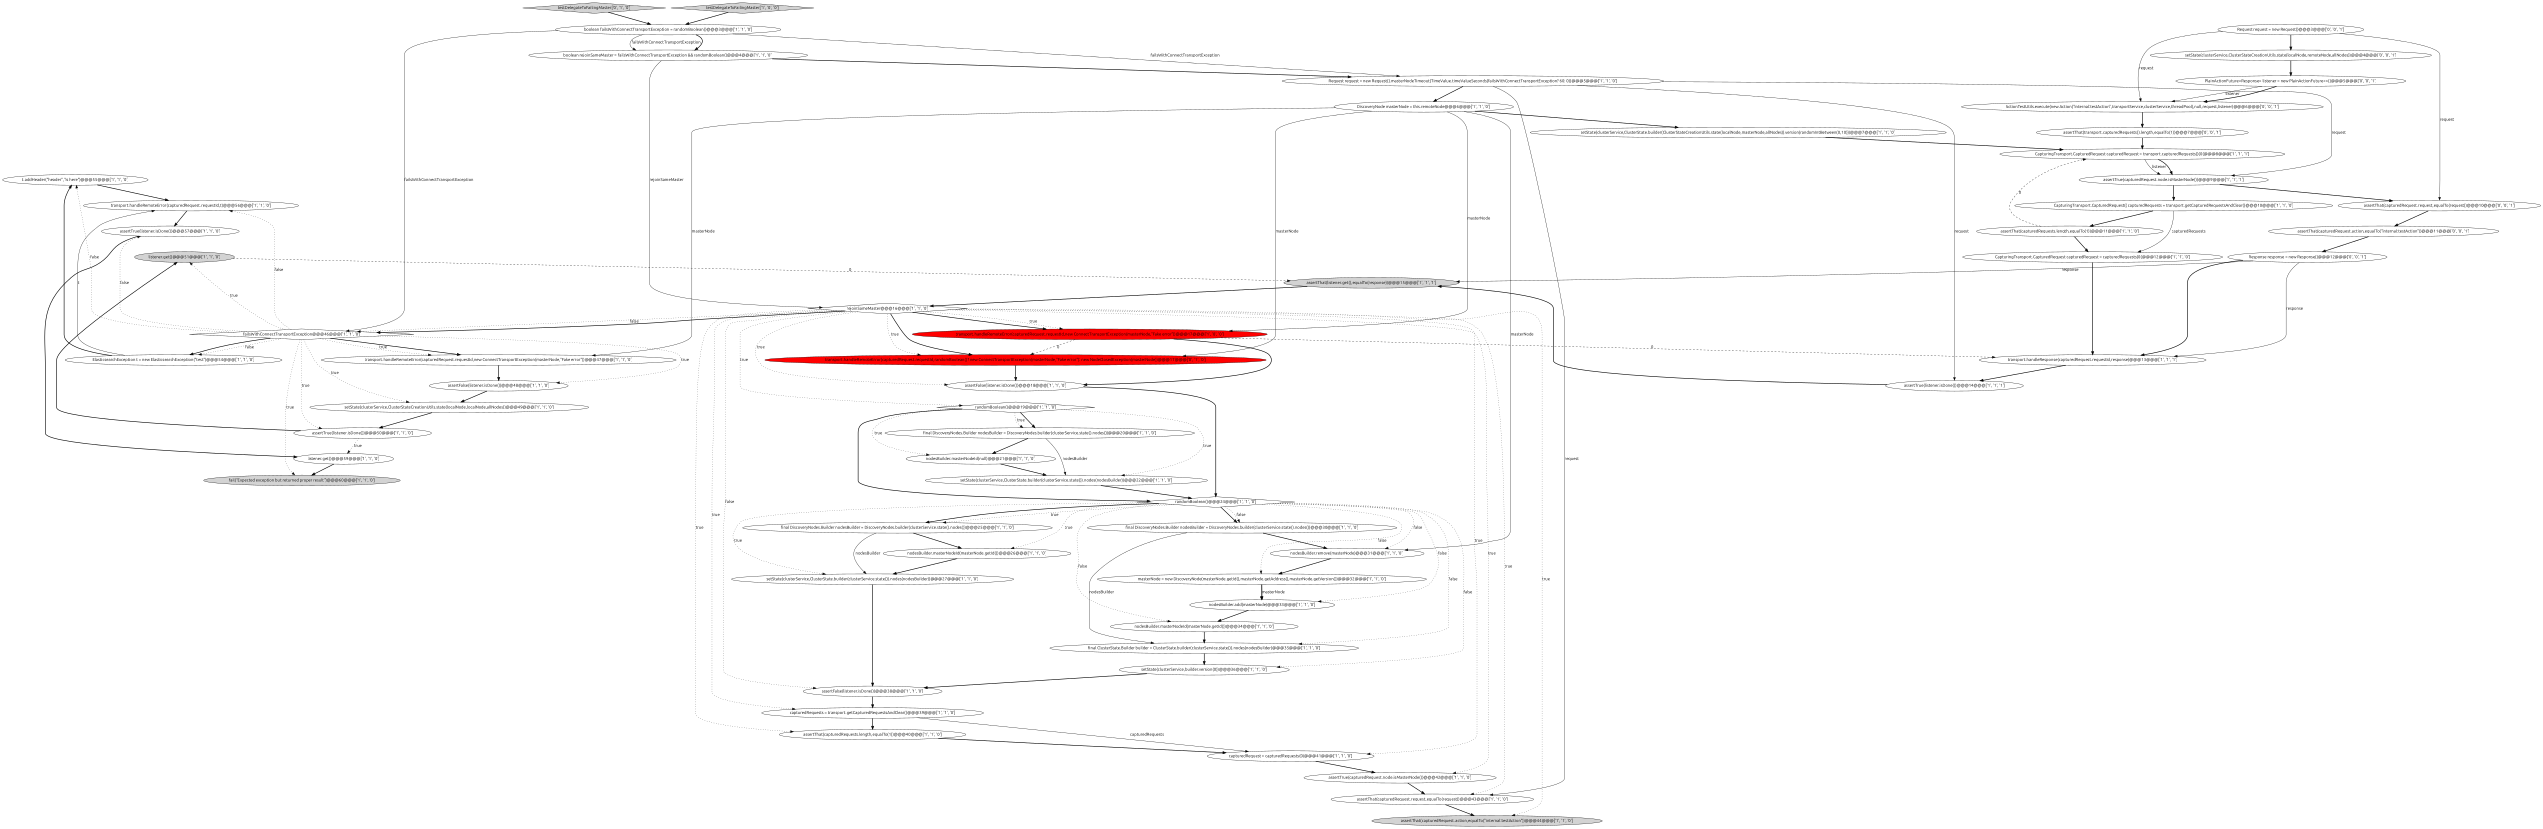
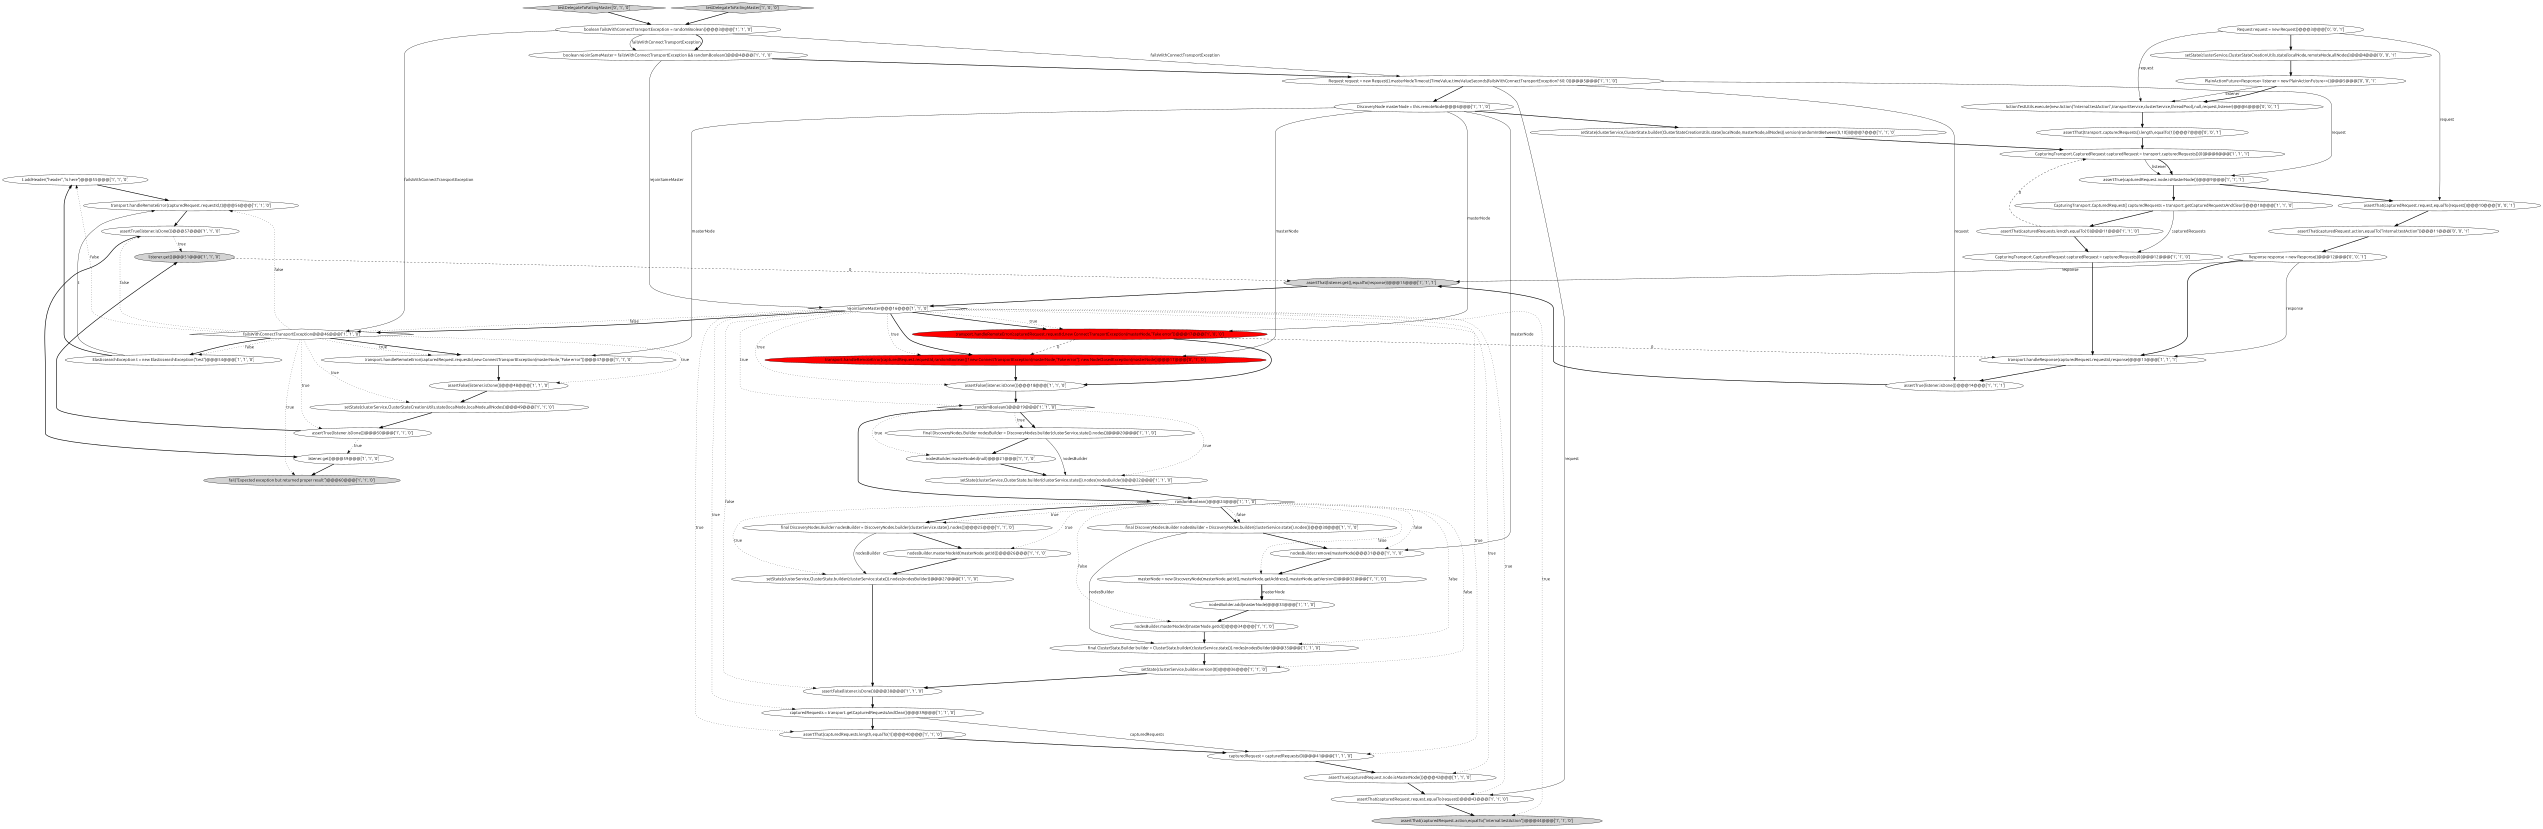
  digraph {
    fontname=Ubuntu
    node [fillcolor=white fontname=Ubuntu shape=ellipse style=filled]
    edge [fontname=Ubuntu style=bold]
    n1 [label="t.addHeader(\"header\",\"is here\")@@@55@@@['1', '1', '0']"]
    n2 [label="transport.handleRemoteError(capturedRequest.requestId,t)@@@56@@@['1', '1', '0']"]
    n3 [label="assertTrue(listener.isDone())@@@57@@@['1', '1', '0']"]
    n4 [label="assertFalse(listener.isDone())@@@38@@@['1', '1', '0']"]
    n5 [label="capturedRequests = transport.getCapturedRequestsAndClear()@@@39@@@['1', '1', '0']"]
    n6 [label="assertThat(capturedRequests.length,equalTo(1))@@@40@@@['1', '1', '0']"]
    n7 [label="capturedRequest = capturedRequests(0(@@@41@@@['1', '1', '0']"]
    n8 [label="transport.handleResponse(capturedRequest.requestId,response)@@@13@@@['1', '1', '1']"]
    n9 [label="assertTrue(listener.isDone())@@@14@@@['1', '1', '1']"]
    n10 [fillcolor=lightgray label="assertThat(listener.get(),equalTo(response))@@@15@@@['1', '1', '1']"]
    n11 [label="boolean failsWithConnectTransportException = randomBoolean()@@@3@@@['1', '1', '0']"]
    n12 [label="failsWithConnectTransportException@@@46@@@['1', '1', '0']" shape=diamond]
    n13 [label="boolean rejoinSameMaster = failsWithConnectTransportException && randomBoolean()@@@4@@@['1', '1', '0']"]
    n14 [label="Request request = new Request().masterNodeTimeout(TimeValue.timeValueSeconds(failsWithConnectTransportException? 60: 0))@@@5@@@['1', '1', '0']"]
    n15 [label="assertFalse(listener.isDone())@@@48@@@['1', '1', '0']"]
    n16 [label="setState(clusterService,ClusterStateCreationUtils.state(localNode,localNode,allNodes))@@@49@@@['1', '1', '0']"]
    n17 [fillcolor=lightgray label="fail(\"Expected exception but returned proper result\")@@@60@@@['1', '1', '0']"]
    n18 [label="transport.handleRemoteError(capturedRequest.requestId,new ConnectTransportException(masterNode,\"Fake error\"))@@@47@@@['1', '1', '0']"]
    n19 [fillcolor=lightgray label="listener.get()@@@51@@@['1', '1', '0']"]
    n20 [label="ElasticsearchException t = new ElasticsearchException(\"test\")@@@54@@@['1', '1', '0']"]
    n21 [label="assertTrue(listener.isDone())@@@50@@@['1', '1', '0']"]
    n22 [label="rejoinSameMaster@@@16@@@['1', '1', '0']" shape=diamond]
    n23 [label="assertThat(capturedRequest.request,equalTo(request))@@@43@@@['1', '1', '0']"]
    n24 [label="DiscoveryNode masterNode = this.remoteNode@@@6@@@['1', '1', '0']"]
    n25 [label="assertTrue(capturedRequest.node.isMasterNode())@@@9@@@['1', '1', '1']"]
    n26 [label="assertTrue(capturedRequest.node.isMasterNode())@@@42@@@['1', '1', '0']"]
    n27 [label="Request request = new Request()@@@3@@@['0', '0', '1']"]
    n28 [label="assertThat(capturedRequest.request,equalTo(request))@@@10@@@['0', '0', '1']"]
    n29 [label="ActionTestUtils.execute(new Action(\"internal:testAction\",transportService,clusterService,threadPool),null,request,listener)@@@6@@@['0', '0', '1']"]
    n30 [label="setState(clusterService,ClusterStateCreationUtils.state(localNode,remoteNode,allNodes))@@@4@@@['0', '0', '1']"]
    n31 [label="setState(clusterService,builder.version(0))@@@36@@@['1', '1', '0']"]
    n32 [label="assertThat(capturedRequest.action,equalTo(\"internal:testAction\"))@@@11@@@['0', '0', '1']"]
    n33 [label="assertThat(transport.capturedRequests().length,equalTo(1))@@@7@@@['0', '0', '1']"]
    n34 [label="PlainActionFuture<Response> listener = new PlainActionFuture<>()@@@5@@@['0', '0', '1']"]
    n35 [label="Response response = new Response()@@@12@@@['0', '0', '1']"]
    n36 [label="listener.get()@@@59@@@['1', '1', '0']"]
    n37 [fillcolor=lightgray label="assertThat(capturedRequest.action,equalTo(\"internal:testAction\"))@@@44@@@['1', '1', '0']"]
    n38 [label="assertFalse(listener.isDone())@@@18@@@['1', '1', '0']"]
    n39 [label="randomBoolean()@@@19@@@['1', '1', '0']" shape=diamond]
    n40 [label="setState(clusterService,ClusterState.builder(clusterService.state()).nodes(nodesBuilder))@@@22@@@['1', '1', '0']"]
    n41 [label="randomBoolean()@@@24@@@['1', '1', '0']" shape=diamond]
    n42 [label="nodesBuilder.masterNodeId(null)@@@21@@@['1', '1', '0']"]
    n43 [label="final DiscoveryNodes.Builder nodesBuilder = DiscoveryNodes.builder(clusterService.state().nodes())@@@20@@@['1', '1', '0']"]
    n44 [label="nodesBuilder.remove(masterNode)@@@31@@@['1', '1', '0']"]
    n45 [label="masterNode = new DiscoveryNode(masterNode.getId(),masterNode.getAddress(),masterNode.getVersion())@@@32@@@['1', '1', '0']"]
    n46 [label="nodesBuilder.masterNodeId(masterNode.getId())@@@26@@@['1', '1', '0']"]
    n47 [label="setState(clusterService,ClusterState.builder(clusterService.state()).nodes(nodesBuilder))@@@27@@@['1', '1', '0']"]
    n48 [label="final DiscoveryNodes.Builder nodesBuilder = DiscoveryNodes.builder(clusterService.state().nodes())@@@30@@@['1', '1', '0']"]
    n49 [label="final ClusterState.Builder builder = ClusterState.builder(clusterService.state()).nodes(nodesBuilder)@@@35@@@['1', '1', '0']"]
    n50 [label="nodesBuilder.masterNodeId(masterNode.getId())@@@34@@@['1', '1', '0']"]
    n51 [label="final DiscoveryNodes.Builder nodesBuilder = DiscoveryNodes.builder(clusterService.state().nodes())@@@25@@@['1', '1', '0']"]
    n52 [label="nodesBuilder.add(masterNode)@@@33@@@['1', '1', '0']"]
    n53 [label="CapturingTransport.CapturedRequest(( capturedRequests = transport.getCapturedRequestsAndClear()@@@10@@@['1', '1', '0']"]
    n54 [label="CapturingTransport.CapturedRequest capturedRequest = capturedRequests(0(@@@12@@@['1', '1', '0']"]
    n55 [label="assertThat(capturedRequests.length,equalTo(1))@@@11@@@['1', '1', '0']"]
    n56 [label="CapturingTransport.CapturedRequest capturedRequest = transport.capturedRequests()(0(@@@8@@@['1', '1', '1']"]
    n57 [fillcolor=red label="transport.handleRemoteError(capturedRequest.requestId,randomBoolean()? new ConnectTransportException(masterNode,\"Fake error\"): new NodeClosedException(masterNode))@@@17@@@['0', '1', '0']"]
    n58 [fillcolor=red label="transport.handleRemoteError(capturedRequest.requestId,new ConnectTransportException(masterNode,\"Fake error\"))@@@17@@@['1', '0', '0']"]
    n59 [fillcolor=lightgray label="testDelegateToFailingMaster['0', '1', '0']" shape=diamond]
    n60 [label="setState(clusterService,ClusterState.builder(ClusterStateCreationUtils.state(localNode,masterNode,allNodes)).version(randomIntBetween(0,10)))@@@7@@@['1', '1', '0']"]
    n61 [fillcolor=lightgray label="testDelegateToFailingMaster['1', '0', '0']" shape=diamond]
    n1 -> n2
    n2 -> n3
    n3 -> n36
    n4 -> n5
    n5 -> n6
    n5 -> n7 [label=capturedRequests style=solid]
    n6 -> n7
    n7 -> n26
    n8 -> n9
    n9 -> n10
    n10 -> n22
    n11 -> n12 [label=failsWithConnectTransportException style=solid]
    n11 -> n13 [label=failsWithConnectTransportException style=solid]
    n11 -> n13
    n11 -> n14 [label=failsWithConnectTransportException style=solid]
    n12 -> n1 [label=false style=dotted]
    n12 -> n2 [label=false style=dotted]
    n12 -> n3 [label=false style=dotted]
    n12 -> n15 [label=true style=dotted]
    n12 -> n16 [label=true style=dotted]
    n12 -> n17 [label=true style=dotted]
    n12 -> n18
    n12 -> n18 [label=true style=dotted]
-   n12 -> n19 [label=true style=dotted]
+   n3 -> n19 [label=true style=dotted]
    n12 -> n20 [label=false style=dotted]
    n12 -> n20
    n12 -> n21 [label=true style=dotted]
    n13 -> n14
    n13 -> n22 [label=rejoinSameMaster style=solid]
    n14 -> n9 [label=request style=solid]
    n14 -> n23 [label=request style=solid]
    n14 -> n24
    n14 -> n25 [label=request style=solid]
    n15 -> n16
    n16 -> n21
    n18 -> n15
    n19 -> n10 [label=0 style=dashed]
    n20 -> n1
    n20 -> n2 [label=t style=solid]
    n21 -> n19
    n21 -> n36 [label=true style=dotted]
    n22 -> n4 [label=false style=dotted]
    n22 -> n5 [label=true style=dotted]
    n22 -> n6 [label=true style=dotted]
    n22 -> n7 [label=true style=dotted]
    n22 -> n12 [label=false style=dotted]
    n22 -> n12
    n22 -> n23 [label=true style=dotted]
    n22 -> n26 [label=true style=dotted]
    n22 -> n37 [label=true style=dotted]
    n22 -> n38 [label=true style=dotted]
    n22 -> n39 [label=true style=dotted]
    n22 -> n57 [label=true style=dotted]
    n22 -> n57
    n22 -> n58 [label=true style=dotted]
    n22 -> n58
    n23 -> n37
    n24 -> n18 [label=masterNode style=solid]
    n24 -> n44 [label=masterNode style=solid]
    n24 -> n57 [label=masterNode style=solid]
    n24 -> n58 [label=masterNode style=solid]
    n24 -> n60
    n25 -> n28
    n25 -> n53
    n26 -> n23
    n27 -> n28 [label=request style=solid]
    n27 -> n29 [label=request style=solid]
    n27 -> n30
    n28 -> n32
    n29 -> n33
    n30 -> n34
    n31 -> n4
    n32 -> n35
    n33 -> n56
    n34 -> n29 [label=listener style=solid]
    n34 -> n29
    n35 -> n8 [label=response style=solid]
    n35 -> n8
    n35 -> n10 [label=response style=solid]
    n36 -> n17
-   n38 -> n41
+   n38 -> n39
    n39 -> n40 [label=true style=dotted]
    n39 -> n41
    n39 -> n42 [label=true style=dotted]
    n39 -> n43
    n39 -> n43 [label=true style=dotted]
    n40 -> n41
    n41 -> n31 [label=false style=dotted]
    n41 -> n44 [label=false style=dotted]
    n41 -> n45 [label=false style=dotted]
    n41 -> n46 [label=true style=dotted]
    n41 -> n47 [label=true style=dotted]
    n41 -> n48
    n41 -> n48 [label=false style=dotted]
    n41 -> n49 [label=false style=dotted]
    n41 -> n50 [label=false style=dotted]
    n41 -> n51 [label=true style=dotted]
    n41 -> n51
-   n41 -> n52 [label=false style=dotted]
    n42 -> n40
    n43 -> n40 [label=nodesBuilder style=solid]
    n43 -> n42
    n44 -> n45
    n45 -> n52 [label=masterNode style=solid]
    n45 -> n52
    n46 -> n47
    n47 -> n4
    n48 -> n44
    n48 -> n49 [label=nodesBuilder style=solid]
    n49 -> n31
    n50 -> n49
    n51 -> n46
    n51 -> n47 [label=nodesBuilder style=solid]
    n52 -> n50
    n53 -> n54 [label=capturedRequests style=solid]
    n53 -> n55
    n54 -> n8
    n55 -> n54
    n55 -> n56 [label=0 style=dashed]
    n56 -> n25 [label=listener style=solid]
    n56 -> n25
    n57 -> n38
    n58 -> n8 [label=0 style=dashed]
    n58 -> n38
    n58 -> n57 [label=0 style=dashed]
    n59 -> n11
    n60 -> n56
    n61 -> n11
  }
